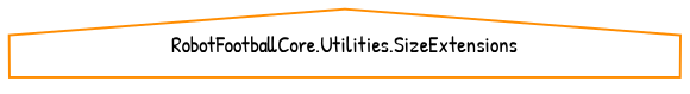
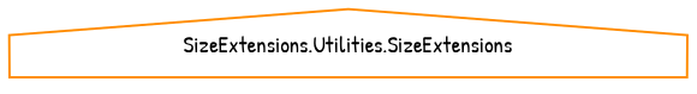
  digraph {
    rankdir=LR
    fontname="Patrick Hand"
-   n1 [color=darkorange fillcolor=white fontname="Patrick Hand" fontsize=10 height=0.2 label="RobotFootballCore.Utilities.SizeExtensions" shape=house style=filled width=0.4]
+   n1 [color=darkorange fillcolor=white fontname="Patrick Hand" fontsize=10 height=0.2 label="SizeExtensions.Utilities.SizeExtensions" shape=house style=filled width=0.4]
  }
